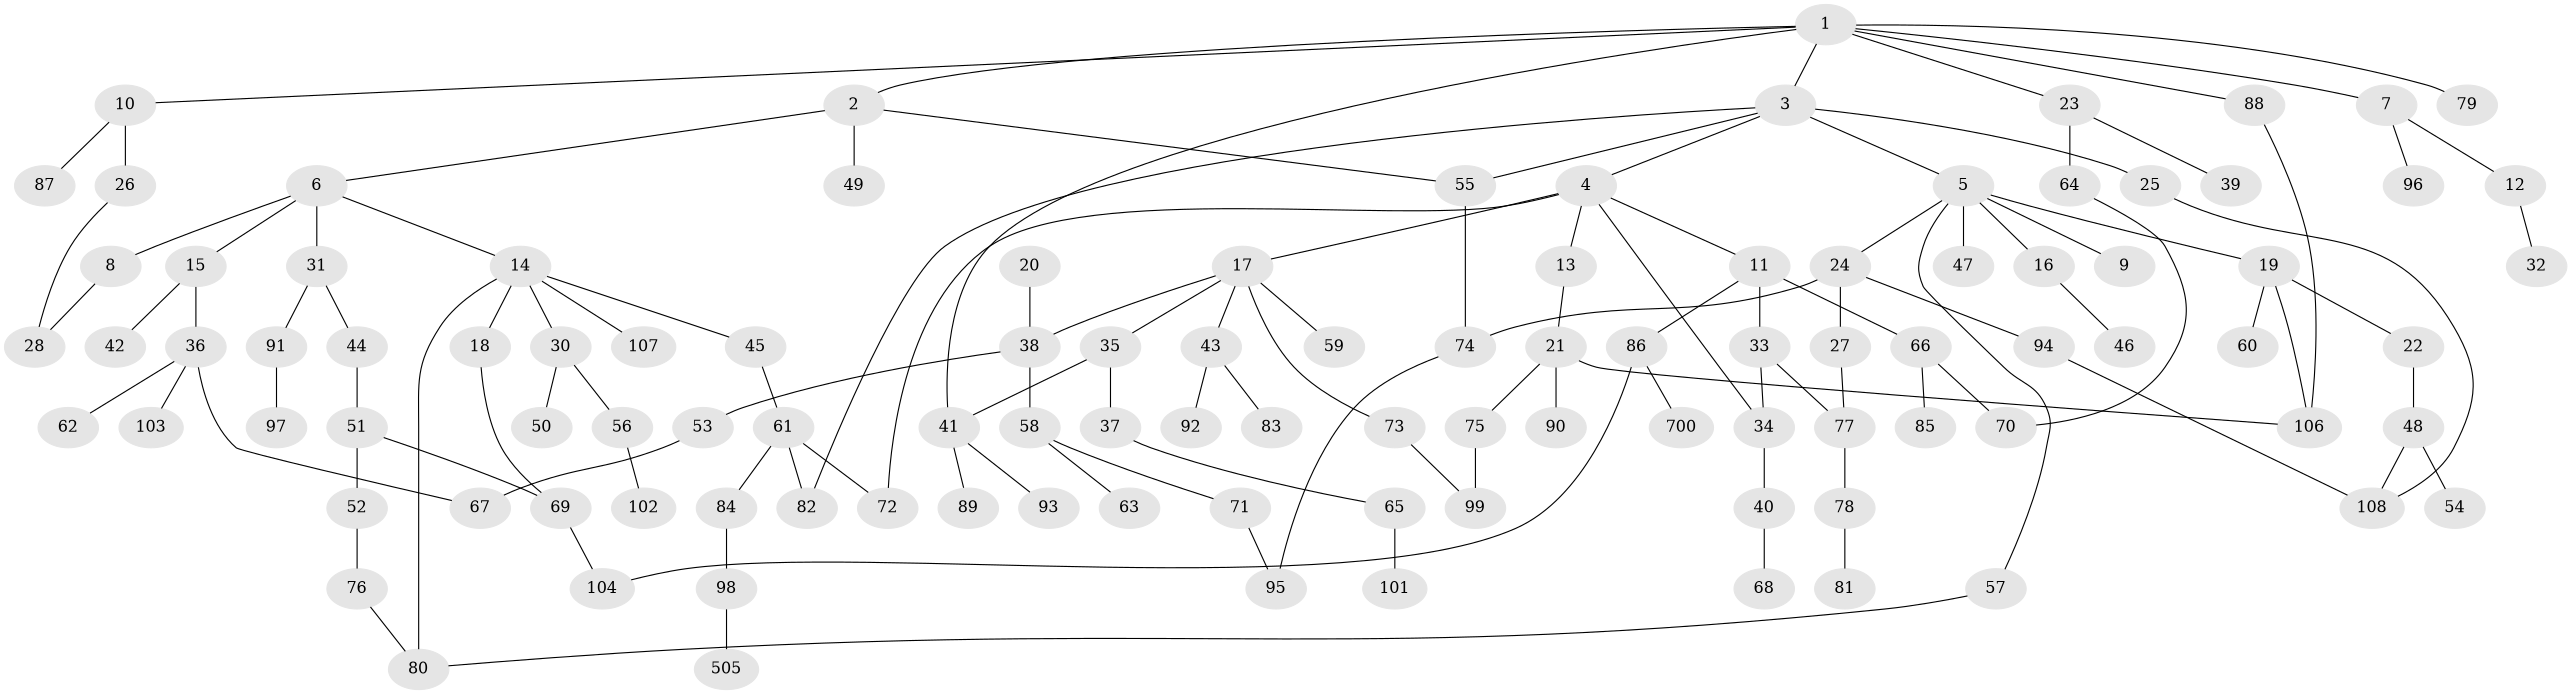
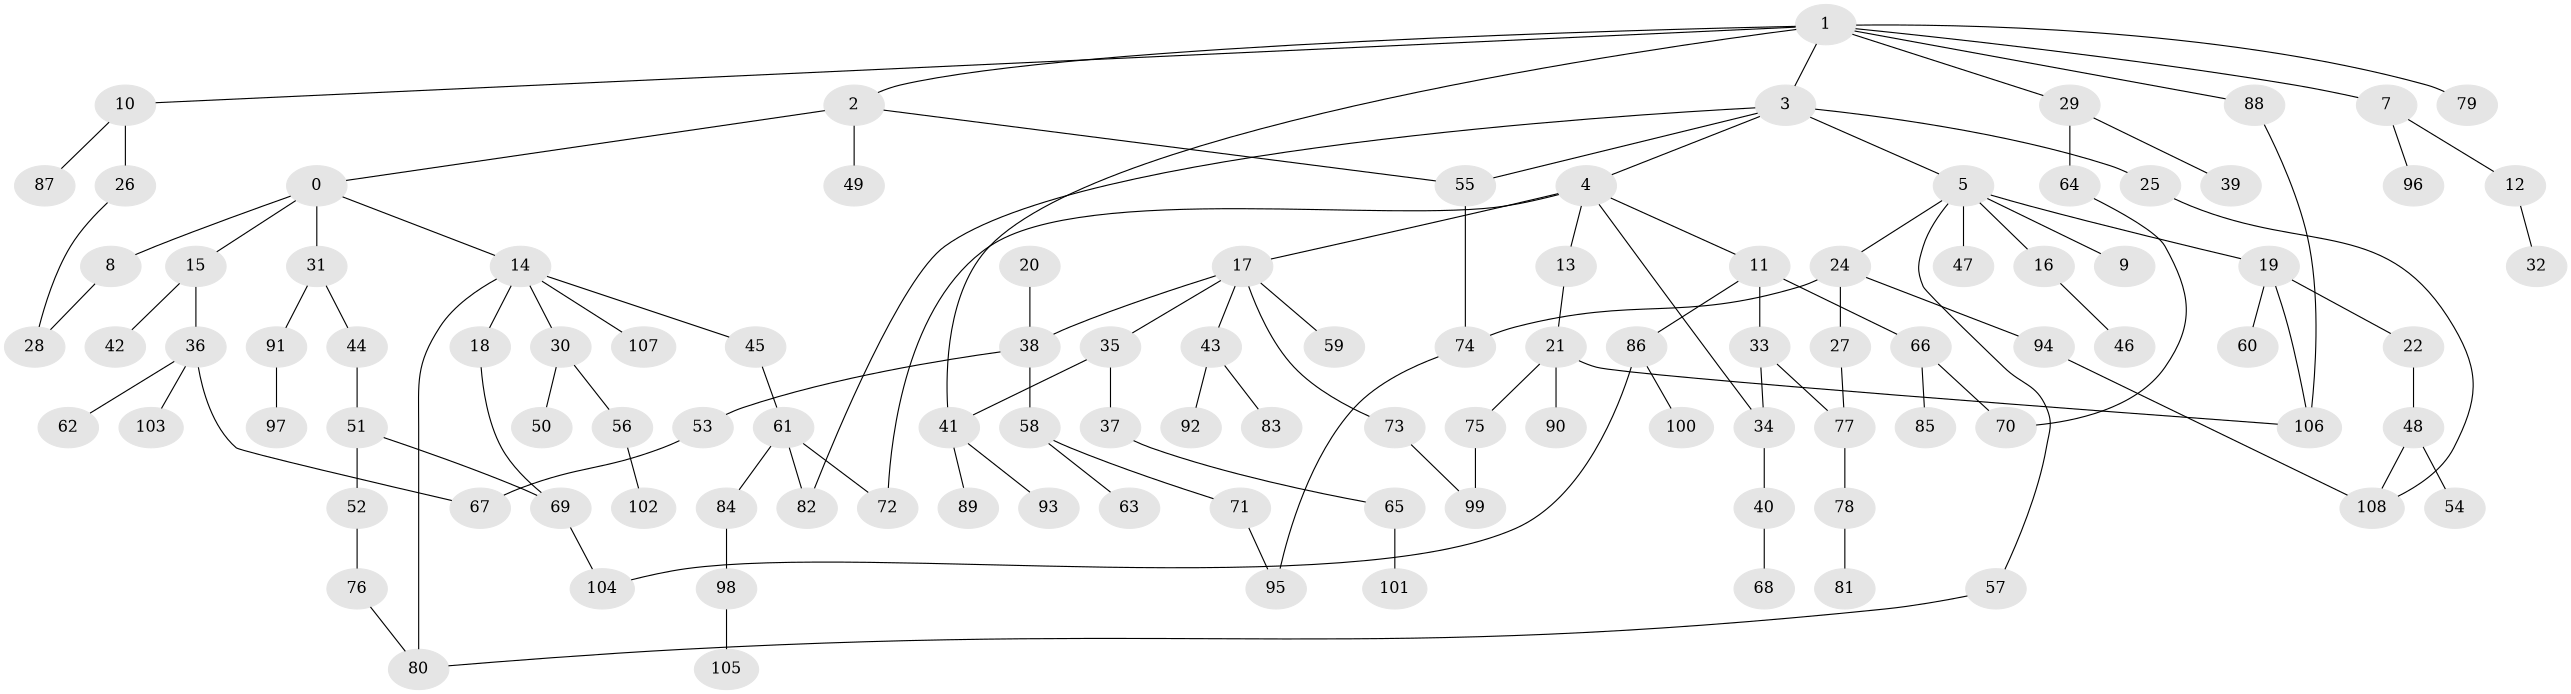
  graph {
    node [color=gray90 style=filled]
    1
    2
    3
    7
    10
-   23
+   23 [label=29]
    41
    79
    88
-   6
+   6 [label=0]
    49
    55
    4
    5
    25
    82
    12
    96
    26
    87
    39
    64
    89
    93
    106
    8
    14
    15
    31
    74
    11
    13
    17
    34
    72
    9
    16
    19
    24
    47
    57
    108
    33
    66
    86
    21
    35
    43
    59
    73
    38
    40
    46
    22
    60
    27
    94
    80
    28
    18
    30
    45
    107
    36
    42
    44
    91
    32
    77
    70
    85
    104
-   100 [label=700]
+   100
    75
    90
    69
    50
    56
    61
    62
    67
    103
    20
    37
    83
    92
    99
    48
    53
    58
    54
    95
    78
    102
    51
    97
    68
    65
    101
    63
    71
    52
    84
    76
    98
    81
-   105 [label=505]
+   105
    1 -- 2
    1 -- 3
    1 -- 7
    1 -- 10
    1 -- 23
    1 -- 41
    1 -- 79
    1 -- 88
    2 -- 6
    2 -- 49
    2 -- 55
    3 -- 55
    3 -- 4
    3 -- 5
    3 -- 25
    3 -- 82
    7 -- 12
    7 -- 96
    10 -- 26
    10 -- 87
    23 -- 39
    23 -- 64
    41 -- 89
    41 -- 93
    88 -- 106
    6 -- 8
    6 -- 14
    6 -- 15
    6 -- 31
    55 -- 74
    4 -- 11
    4 -- 13
    4 -- 17
    4 -- 34
    4 -- 72
    5 -- 9
    5 -- 16
    5 -- 19
    5 -- 24
    5 -- 47
    5 -- 57
    25 -- 108
    12 -- 32
    26 -- 28
    64 -- 70
    8 -- 28
    14 -- 80
    14 -- 18
    14 -- 30
    14 -- 45
    14 -- 107
    15 -- 36
    15 -- 42
    31 -- 44
    31 -- 91
    74 -- 95
    11 -- 33
    11 -- 66
    11 -- 86
    13 -- 21
    17 -- 35
    17 -- 43
    17 -- 59
    17 -- 73
    17 -- 38
    34 -- 40
    16 -- 46
    19 -- 106
    19 -- 22
    19 -- 60
    24 -- 74
    24 -- 27
    24 -- 94
    57 -- 80
    33 -- 34
    33 -- 77
    66 -- 70
    66 -- 85
    86 -- 104
    86 -- 100
    21 -- 106
    21 -- 75
    21 -- 90
    35 -- 41
    35 -- 37
    43 -- 83
    43 -- 92
    73 -- 99
    38 -- 53
    38 -- 58
    40 -- 68
    22 -- 48
    27 -- 77
    94 -- 108
    18 -- 69
    30 -- 50
    30 -- 56
    45 -- 61
    36 -- 62
    36 -- 67
    36 -- 103
    44 -- 51
    91 -- 97
    77 -- 78
    75 -- 99
    69 -- 104
    56 -- 102
    61 -- 82
    61 -- 72
    61 -- 84
    20 -- 38
    37 -- 65
    48 -- 108
    48 -- 54
    53 -- 67
    58 -- 63
    58 -- 71
    78 -- 81
    51 -- 69
    51 -- 52
    65 -- 101
    71 -- 95
    52 -- 76
    84 -- 98
    76 -- 80
    98 -- 105
  }
